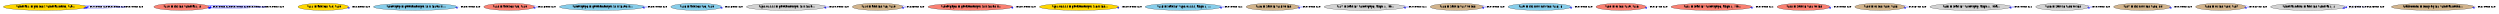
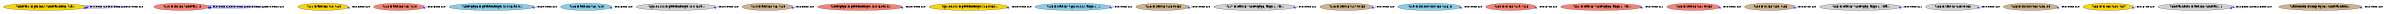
  digraph {
    node [fillcolor=tan style=filled]
    edge [color=blue style=solid]
    n1 [fillcolor=gold label="  %indvar1 = phi i32 [ %indvar.next2, %9..."]
    n2 [fillcolor=salmon label="  %10 = shl i32 %indvar1, 2"]
    n3 [fillcolor=gold label="  %11 = add i32 %4, %10"]
-   n4 [fillcolor=skyblue label="  %scevgep = getelementptr [2 x [8192 x ..."]
    n5 [fillcolor=salmon label="  %12 = add i32 %5, %10"]
    n6 [fillcolor=skyblue label="  %scevgep6 = getelementptr [2 x [8192 x..."]
    n7 [fillcolor=skyblue label="  %13 = add i32 %3, %10"]
    n8 [fillcolor=lightgrey label="  %p2.01.i.i.i = getelementptr [2 x [819..."]
    n9 [label="  %14 = add i32 %6, %10"]
    n10 [fillcolor=salmon label="  %scevgep8 = getelementptr [2 x [8192 x..."]
    n11 [fillcolor=gold label="  %p1.02.i.i.i = getelementptr [16 x i32..."]
    n12 [fillcolor=skyblue label="  %15 = load i8* %p2.01.i.i.i, align 1, ..."]
    n13 [label="  %16 = zext i8 %15 to i32"]
    n14 [fillcolor=lightgrey label="  %17 = load i8* %scevgep8, align 1, !tb..."]
    n15 [label="  %18 = zext i8 %17 to i32"]
    n16 [fillcolor=skyblue label="  %19 = shl nuw nsw i32 %18, 8"]
    n17 [fillcolor=salmon label="  %20 = or i32 %19, %16"]
    n18 [fillcolor=salmon label="  %21 = load i8* %scevgep6, align 1, !tb..."]
    n19 [fillcolor=salmon label="  %22 = zext i8 %21 to i32"]
    n20 [label="  %24 = or i32 %20, %23"]
    n21 [fillcolor=lightgrey label="  %25 = load i8* %scevgep, align 1, !tba..."]
    n22 [fillcolor=lightgrey label="  %26 = zext i8 %25 to i32"]
-   n23 [label="  %27 = shl nuw i32 %26, 24"]
-   n24 [label="  %28 = or i32 %24, %27"]
+   n23 [label="%26 = shl nuw i32 %26, 24"]
+   n24 [fillcolor=gold label="  %28 = or i32 %24, %27"]
    n25 [fillcolor=lightgrey label="  %indvar.next2 = add i32 %indvar1, 1"]
    n26 [label="%exitcond3 = icmp eq i31 %indvar.next2..."]
    n1 -> n1 [label="D:0.00ns L:0"]
    n1 -> n1 [label="D:0.00ns L:0" style=dotted]
    n1 -> n1 [label="D:0.00ns L:0"]
    n2 -> n2 [label="D:0.00ns L:0" style=dotted]
    n2 -> n2 [label="D:0.00ns L:0" style=dotted]
    n2 -> n2 [label="D:0.00ns L:0"]
    n2 -> n2 [label="D:0.00ns L:0"]
    n3 -> n3 [label="D:2.50ns L:0" style=dotted]
-   n4 -> n4 [label="D:20.00ns L:0" style=dotted]
    n5 -> n5 [label="D:2.50ns L:0"]
    n6 -> n6 [label="D:20.00ns L:0"]
    n7 -> n7 [label="D:2.50ns L:0" style=dotted]
    n8 -> n8 [label="D:20.00ns L:0"]
    n9 -> n9 [label="D:2.50ns L:0"]
    n10 -> n10 [label="D:20.00ns L:0" style=dotted]
    n11 -> n11 [label="D:20.00ns L:0" style=dotted]
    n12 -> n12 [label="D:0.00ns L:1"]
    n13 -> n13 [label="D:0.00ns L:0"]
    n14 -> n14 [label="D:0.00ns L:1"]
    n15 -> n15 [label="D:0.00ns L:0"]
    n16 -> n16 [label="D:0.00ns L:0" style=dotted]
    n17 -> n17 [label="D:0.87ns L:0" style=dotted]
    n18 -> n18 [label="D:0.00ns L:1" style=dotted]
    n19 -> n19 [label="D:0.00ns L:0" style=dotted]
    n20 -> n20 [label="D:0.87ns L:0"]
    n21 -> n21 [label="D:0.00ns L:1"]
    n22 -> n22 [label="D:0.00ns L:0"]
    n23 -> n23 [label="D:0.00ns L:0" style=dotted]
    n24 -> n24 [label="D:0.87ns L:0"]
    n25 -> n25 [label="D:2.50ns L:0" style=dotted]
    n25 -> n25 [label="D:2.50ns L:0" style=dotted]
    n26 -> n26 [label="D:2.49ns L:0" style=dotted]
  }
